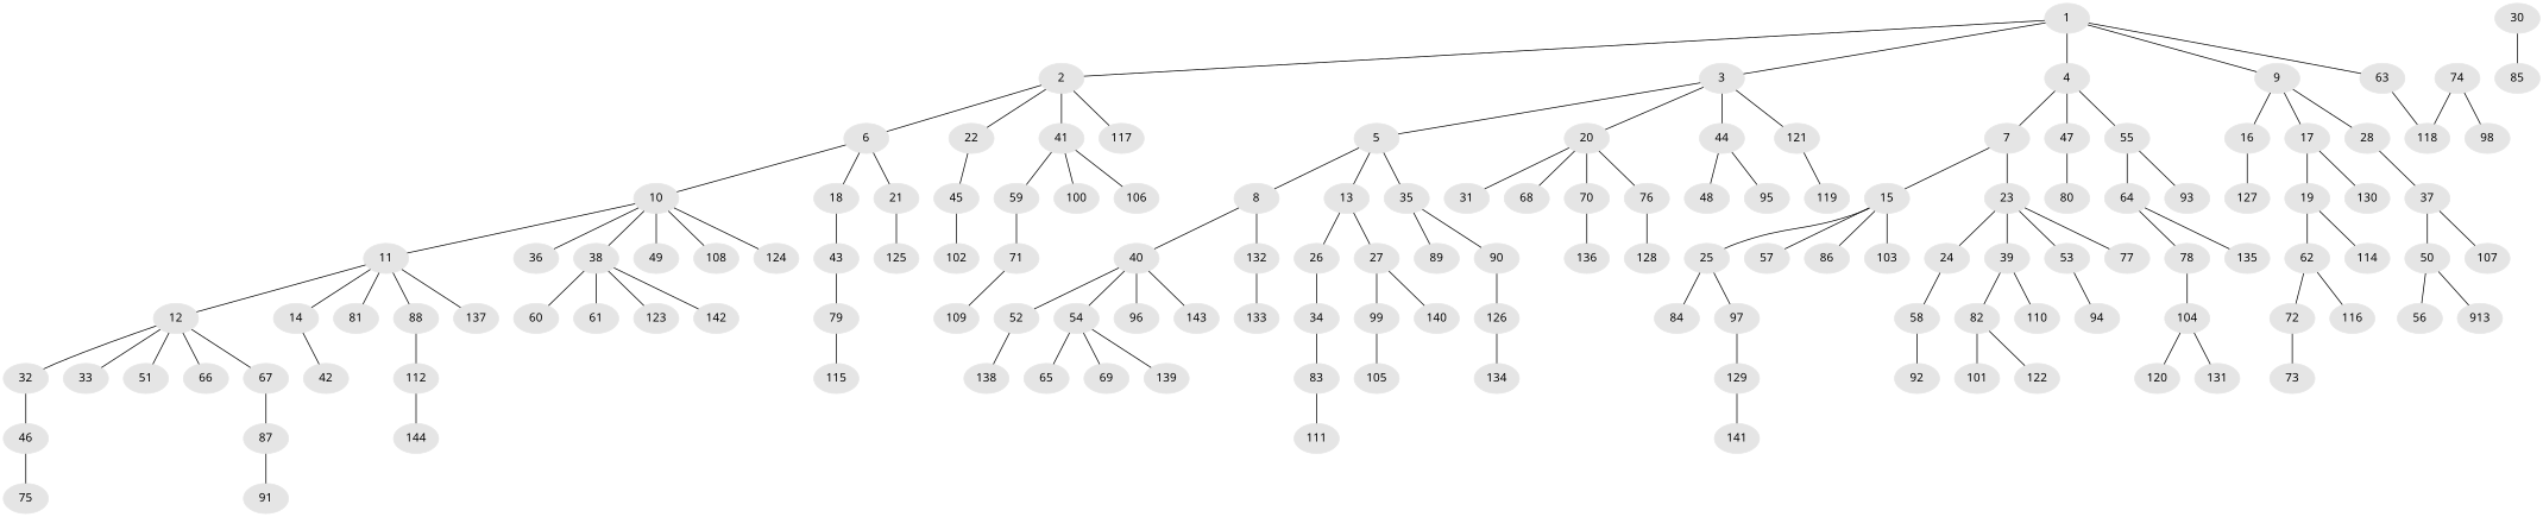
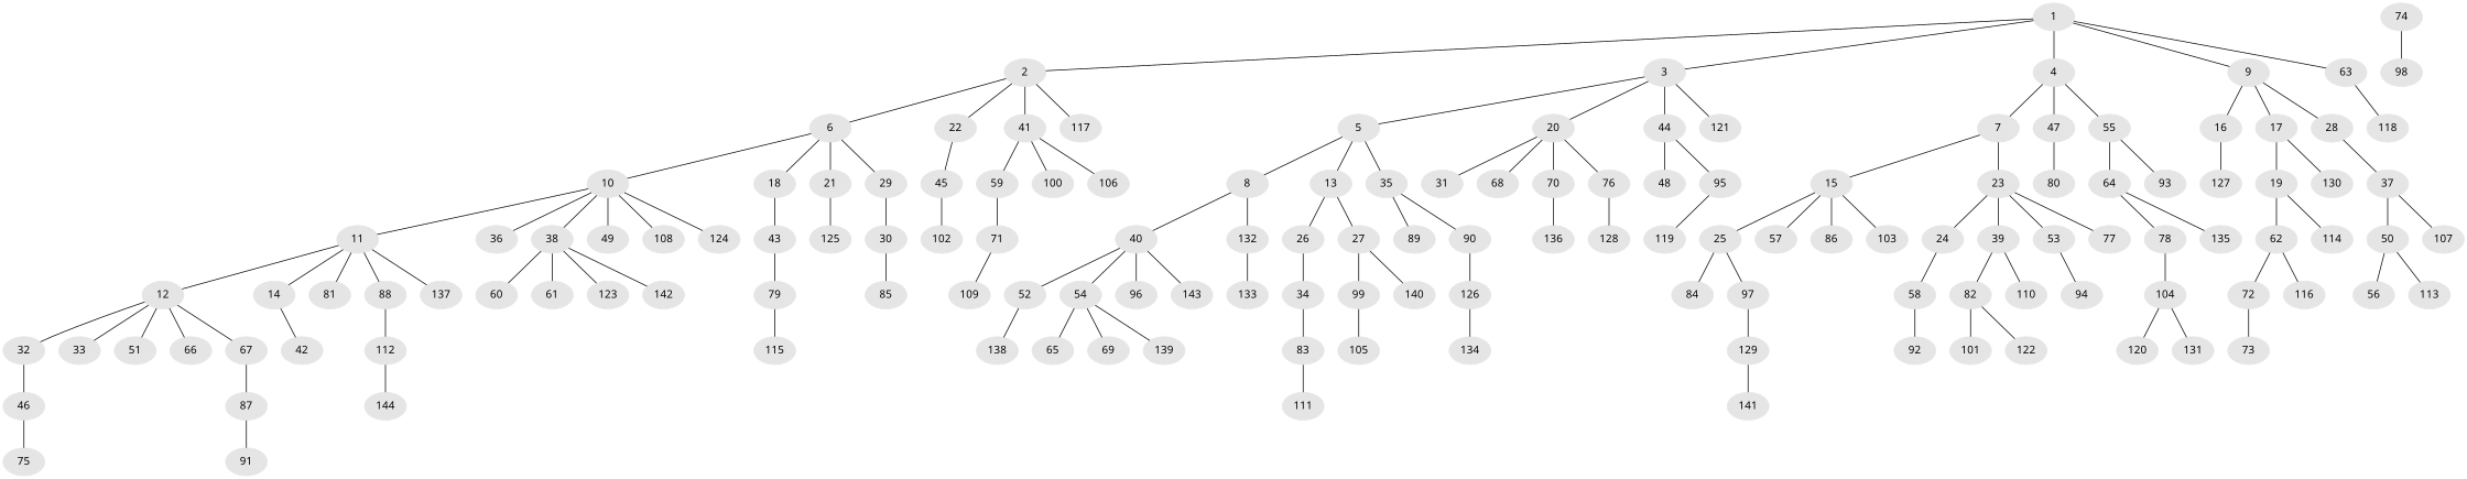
  graph {
    fontname="Noto Sans"
    node [color=gray90 fontname="Noto Sans" style=filled]
    edge [fontname="Noto Sans"]
    1
    2
    3
    4
    9
    63
    6
    22
    41
    117
    5
    20
    44
    121
    7
    47
    55
    16
    17
    28
    118
    10
    18
    21
+   29
    45
    59
    100
    106
    8
    13
    35
    31
    68
    70
    76
    48
    95
    15
    23
    80
    64
    93
    40
    132
    26
    27
    89
    90
    11
    36
    38
    49
    108
    124
    43
    125
    30
    25
    57
    86
    103
    24
    39
    53
    77
    52
    54
    96
    143
    133
    127
    19
    130
    37
    12
    14
    81
    88
    137
    60
    61
    123
    142
    32
    33
    51
    66
    67
    42
    112
    46
    87
    34
    99
    140
    84
    97
    62
    114
    79
    72
    116
    136
    128
    102
    58
    82
    110
    94
    92
    129
    83
    105
    50
    107
    85
    75
    111
    126
    56
-   113 [label=913]
+   113
    101
    122
    138
    65
    69
    139
    71
    115
    119
    78
    135
    109
    73
    74
    98
    104
    91
    120
    131
    144
    134
    141
    1 -- 2
    1 -- 3
    1 -- 4
    1 -- 9
    1 -- 63
    2 -- 6
    2 -- 22
    2 -- 41
    2 -- 117
    3 -- 5
    3 -- 20
    3 -- 44
    3 -- 121
    4 -- 7
    4 -- 47
    4 -- 55
    9 -- 16
    9 -- 17
    9 -- 28
    63 -- 118
    6 -- 10
    6 -- 18
    6 -- 21
+   6 -- 29
    22 -- 45
    41 -- 59
    41 -- 100
    41 -- 106
    5 -- 8
    5 -- 13
    5 -- 35
    20 -- 31
    20 -- 68
    20 -- 70
    20 -- 76
    44 -- 48
    44 -- 95
    7 -- 15
    7 -- 23
    47 -- 80
    55 -- 64
    55 -- 93
    16 -- 127
    17 -- 19
    17 -- 130
    28 -- 37
    10 -- 11
    10 -- 36
    10 -- 38
    10 -- 49
    10 -- 108
    10 -- 124
    18 -- 43
    21 -- 125
+   29 -- 30
    45 -- 102
    59 -- 71
    8 -- 40
    8 -- 132
    13 -- 26
    13 -- 27
    35 -- 89
    35 -- 90
    70 -- 136
    76 -- 128
-   121 -- 119
+   95 -- 119
    15 -- 25
    15 -- 57
    15 -- 86
    15 -- 103
    23 -- 24
    23 -- 39
    23 -- 53
    23 -- 77
    64 -- 78
    64 -- 135
    40 -- 52
    40 -- 54
    40 -- 96
    40 -- 143
    132 -- 133
    26 -- 34
    27 -- 99
    27 -- 140
    90 -- 126
    11 -- 12
    11 -- 14
    11 -- 81
    11 -- 88
    11 -- 137
    38 -- 60
    38 -- 61
    38 -- 123
    38 -- 142
    43 -- 79
    30 -- 85
    25 -- 84
    25 -- 97
    24 -- 58
    39 -- 82
    39 -- 110
    53 -- 94
    52 -- 138
    54 -- 65
    54 -- 69
    54 -- 139
    19 -- 62
    19 -- 114
    37 -- 50
    37 -- 107
    12 -- 32
    12 -- 33
    12 -- 51
    12 -- 66
    12 -- 67
    14 -- 42
    88 -- 112
    32 -- 46
    67 -- 87
    112 -- 144
    46 -- 75
    87 -- 91
    34 -- 83
    99 -- 105
    97 -- 129
    62 -- 72
    62 -- 116
    79 -- 115
    72 -- 73
    58 -- 92
    82 -- 101
    82 -- 122
    129 -- 141
    83 -- 111
    50 -- 56
    50 -- 113
    126 -- 134
    71 -- 109
    78 -- 104
-   74 -- 118
    74 -- 98
    104 -- 120
    104 -- 131
  }
